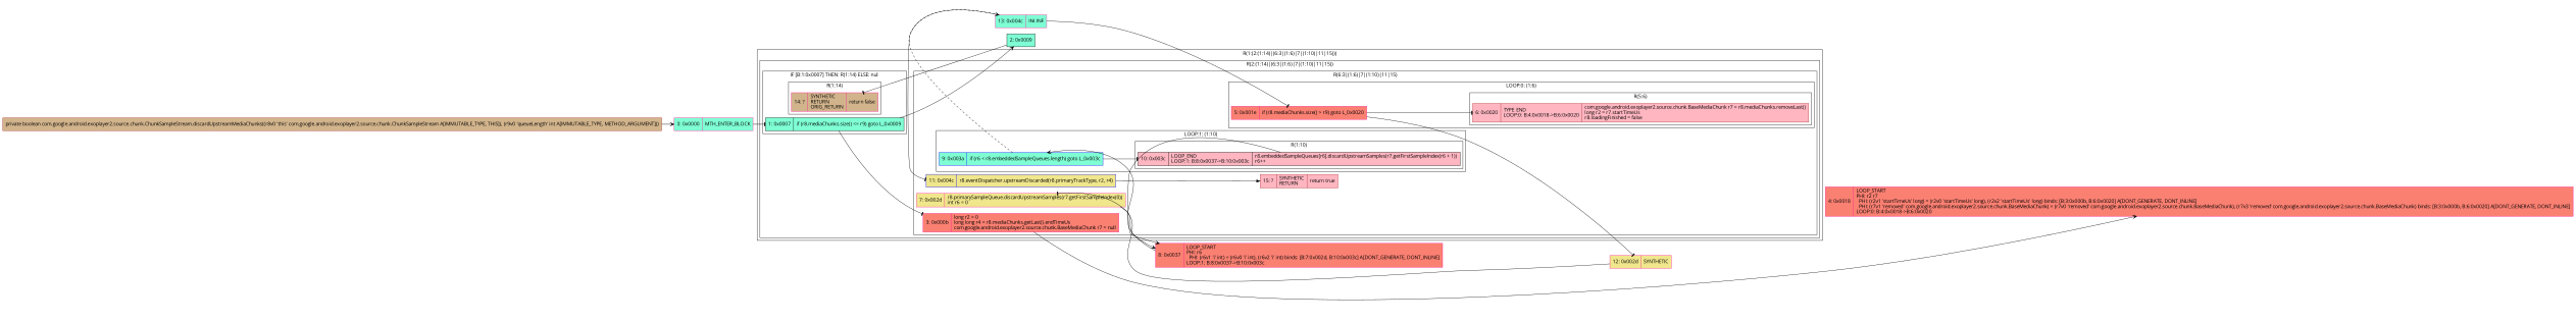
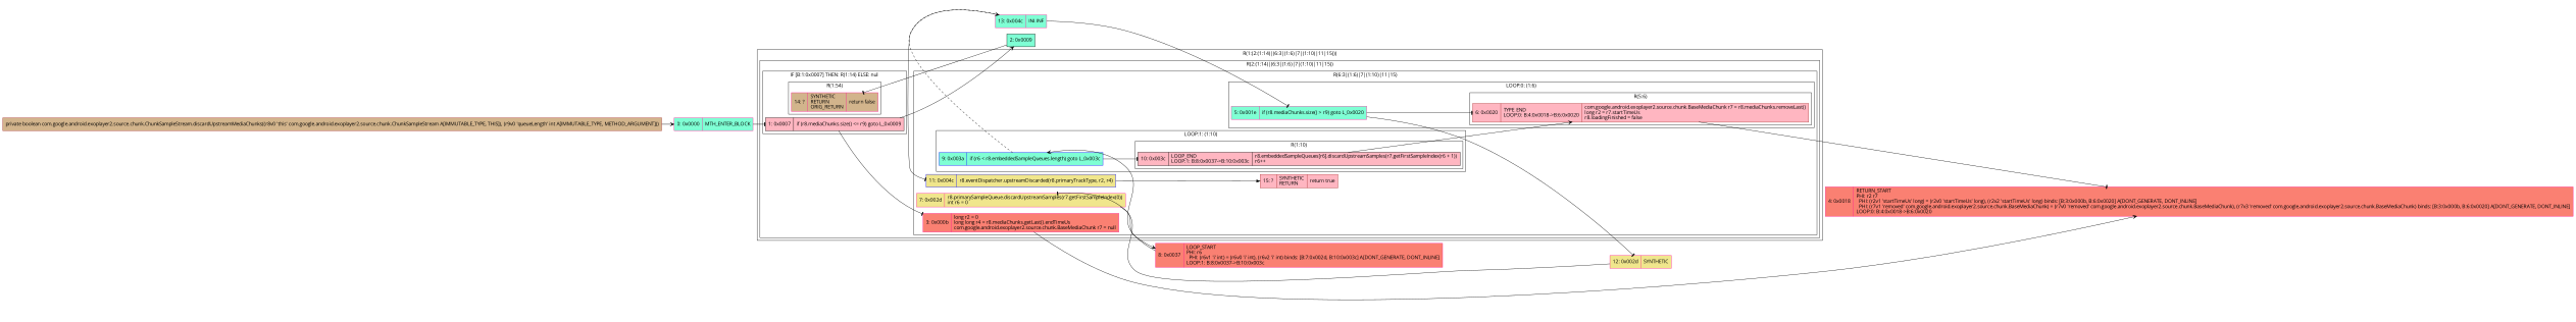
  digraph {
    fontname="Open Sans"
    rankdir=LR
    node [color=deeppink fillcolor=aquamarine fontname="Open Sans" shape=record style=filled]
    edge [arrowhead=tee fontname="Open Sans"]
    n1 [fillcolor=tan label="{14\:\ ?|SYNTHETIC\lRETURN\lORIG_RETURN\l|return false\l}"]
-   n2 [color=black label="{1\:\ 0x0007|if (r8.mediaChunks.size() \<= r9) goto L_0x0009\l}"]
+   n2 [color=black fillcolor=lightpink label="{1\:\ 0x0007|if (r8.mediaChunks.size() \<= r9) goto L_0x0009\l}"]
    n3 [color=brown fillcolor=lightpink label="{6\:\ 0x0020|TYPE_END\lLOOP:0: B:4:0x0018\-\>B:6:0x0020\l|com.google.android.exoplayer2.source.chunk.BaseMediaChunk r7 = r8.mediaChunks.removeLast()\llong r2 = r7.startTimeUs\lr8.loadingFinished = false\l}"]
-   n4 [fillcolor=salmon label="{5\:\ 0x001e|if (r8.mediaChunks.size() \> r9) goto L_0x0020\l}"]
+   n4 [label="{5\:\ 0x001e|if (r8.mediaChunks.size() \> r9) goto L_0x0020\l}"]
    n5 [color=black fillcolor=lightpink label="{10\:\ 0x003c|LOOP_END\lLOOP:1: B:8:0x0037\-\>B:10:0x003c\l|r8.embeddedSampleQueues[r6].discardUpstreamSamples(r7.getFirstSampleIndex(r6 + 1))\lr6++\l}"]
    n6 [color=blue label="{9\:\ 0x003a|if (r6 \< r8.embeddedSampleQueues.length) goto L_0x003c\l}"]
    n7 [fillcolor=salmon label="{3\:\ 0x000b|long r2 = 0\llong long r4 = r8.mediaChunks.getLast().endTimeUs\lcom.google.android.exoplayer2.source.chunk.BaseMediaChunk r7 = null\l}"]
    n8 [fillcolor=khaki label="{7\:\ 0x002d|r8.primarySampleQueue.discardUpstreamSamples(r7.getFirstSampleIndex(0))\lint r6 = 0\l}"]
    n9 [color=blue fillcolor=khaki label="{11\:\ 0x004c|r8.eventDispatcher.upstreamDiscarded(r8.primaryTrackType, r2, r4)\l}"]
    n10 [color=brown fillcolor=lightpink label="{15\:\ ?|SYNTHETIC\lRETURN\l|return true\l}"]
    n11 [color=black label="{2\:\ 0x0009}"]
-   n12 [fillcolor=salmon label="{4\:\ 0x0018|LOOP_START\lPHI: r2 r7 \l  PHI: (r2v1 'startTimeUs' long) = (r2v0 'startTimeUs' long), (r2v2 'startTimeUs' long) binds: [B:3:0x000b, B:6:0x0020] A[DONT_GENERATE, DONT_INLINE]\l  PHI: (r7v1 'removed' com.google.android.exoplayer2.source.chunk.BaseMediaChunk) = (r7v0 'removed' com.google.android.exoplayer2.source.chunk.BaseMediaChunk), (r7v3 'removed' com.google.android.exoplayer2.source.chunk.BaseMediaChunk) binds: [B:3:0x000b, B:6:0x0020] A[DONT_GENERATE, DONT_INLINE]\lLOOP:0: B:4:0x0018\-\>B:6:0x0020\l}"]
+   n12 [fillcolor=salmon label="{4\:\ 0x0018|RETURN_START\lPHI: r2 r7 \l  PHI: (r2v1 'startTimeUs' long) = (r2v0 'startTimeUs' long), (r2v2 'startTimeUs' long) binds: [B:3:0x000b, B:6:0x0020] A[DONT_GENERATE, DONT_INLINE]\l  PHI: (r7v1 'removed' com.google.android.exoplayer2.source.chunk.BaseMediaChunk) = (r7v0 'removed' com.google.android.exoplayer2.source.chunk.BaseMediaChunk), (r7v3 'removed' com.google.android.exoplayer2.source.chunk.BaseMediaChunk) binds: [B:3:0x000b, B:6:0x0020] A[DONT_GENERATE, DONT_INLINE]\lLOOP:0: B:4:0x0018\-\>B:6:0x0020\l}"]
    n13 [fillcolor=khaki label="{12\:\ 0x002d|SYNTHETIC\l}"]
    n14 [fillcolor=salmon label="{8\:\ 0x0037|LOOP_START\lPHI: r6 \l  PHI: (r6v1 'i' int) = (r6v0 'i' int), (r6v2 'i' int) binds: [B:7:0x002d, B:10:0x003c] A[DONT_GENERATE, DONT_INLINE]\lLOOP:1: B:8:0x0037\-\>B:10:0x003c\l}"]
    n15 [label="{13\:\ 0x004c|INLINE\l}"]
    n16 [label="{0\:\ 0x0000|MTH_ENTER_BLOCK\l}"]
    n17 [color=brown fillcolor=tan label="{private boolean com.google.android.exoplayer2.source.chunk.ChunkSampleStream.discardUpstreamMediaChunks((r8v0 'this' com.google.android.exoplayer2.source.chunk.ChunkSampleStream A[IMMUTABLE_TYPE, THIS]), (r9v0 'queueLength' int A[IMMUTABLE_TYPE, METHOD_ARGUMENT])) }"]
    subgraph cluster_1 {
      label="R(1:(2:(1:14)|(6:3|(1:6)|7|(1:10)|11|15)))"
      subgraph cluster_2 {
        label="R(2:(1:14)|(6:3|(1:6)|7|(1:10)|11|15))"
        subgraph cluster_3 {
          label="IF [B:1:0x0007] THEN: R(1:14) ELSE: null"
          n2
          subgraph cluster_4 {
-           label="R(1:14)"
+           label="R(1:54)"
            n1
          }
        }
        subgraph cluster_5 {
          label="R(6:3|(1:6)|7|(1:10)|11|15)"
          n7
          n8
          n9
          n10
          subgraph cluster_6 {
            label="LOOP:0: (1:6)"
            n4
            subgraph cluster_7 {
              label="R(5:6)"
              n3
            }
          }
          subgraph cluster_8 {
            label="LOOP:1: (1:10)"
            n6
            subgraph cluster_9 {
              label="R(1:10)"
              n5
            }
          }
        }
      }
    }
    n2 -> n7 [style=solid]
    n2 -> n11 [arrowhead=vee]
+   n3 -> n12
    n4 -> n3
    n4 -> n13 [style=solid]
-   n5 -> n14 [arrowhead=vee]
+   n5 -> n3 [arrowhead=vee]
    n6 -> n5
    n6 -> n15 [arrowhead=vee style=dashed]
    n7 -> n12 [arrowhead=vee]
    n8 -> n14 [arrowhead=vee]
    n9 -> n10 [arrowhead=normal]
    n11 -> n1
    n13 -> n8
    n14 -> n6 [arrowhead=vee]
    n15 -> n4
    n15 -> n9
    n16 -> n2
    n17 -> n16 [arrowhead=vee]
  }
